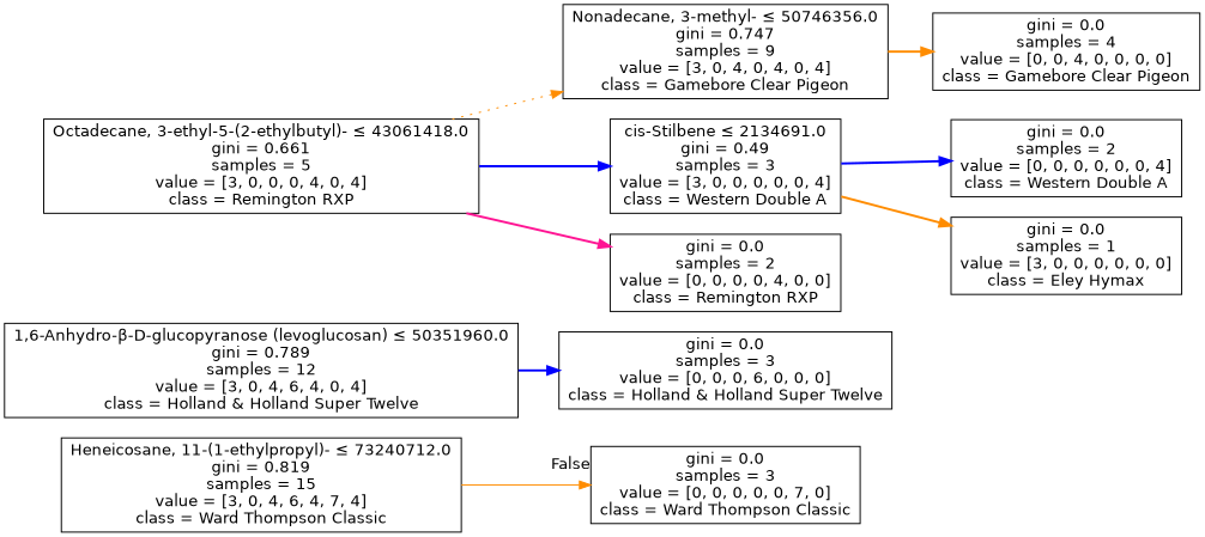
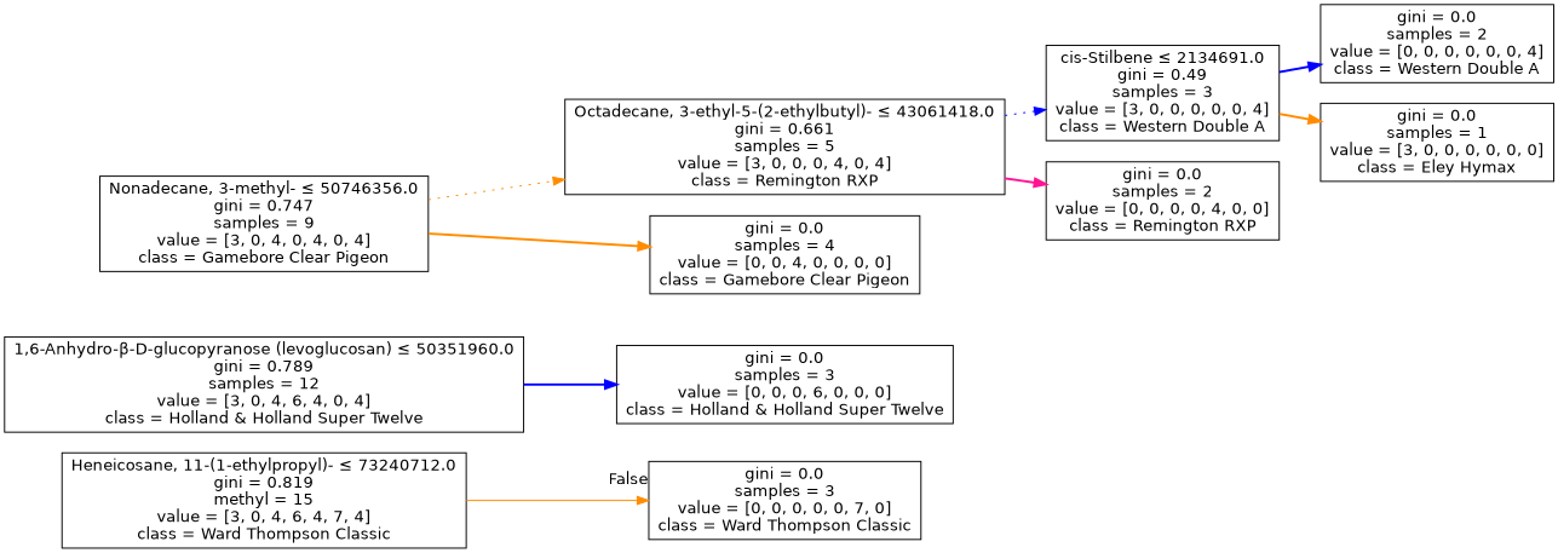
  digraph {
    rankdir=LR
    node [fontname=helvetica shape=box]
    edge [color=darkorange fontname=helvetica style=bold]
-   n1 [label=<Heneicosane, 11-(1-ethylpropyl)- &le; 73240712.0<br/>gini = 0.819<br/>samples = 15<br/>value = [3, 0, 4, 6, 4, 7, 4]<br/>class = Ward Thompson Classic>]
+   n1 [label=<Heneicosane, 11-(1-ethylpropyl)- &le; 73240712.0<br/>gini = 0.819<br/>methyl = 15<br/>value = [3, 0, 4, 6, 4, 7, 4]<br/>class = Ward Thompson Classic>]
    n2 [label=<gini = 0.0<br/>samples = 3<br/>value = [0, 0, 0, 0, 0, 7, 0]<br/>class = Ward Thompson Classic>]
    n3 [label=<1,6-Anhydro-β-D-glucopyranose (levoglucosan) &le; 50351960.0<br/>gini = 0.789<br/>samples = 12<br/>value = [3, 0, 4, 6, 4, 0, 4]<br/>class = Holland &amp; Holland Super Twelve>]
    n4 [label=<gini = 0.0<br/>samples = 3<br/>value = [0, 0, 0, 6, 0, 0, 0]<br/>class = Holland &amp; Holland Super Twelve>]
    n5 [label=<Nonadecane, 3-methyl- &le; 50746356.0<br/>gini = 0.747<br/>samples = 9<br/>value = [3, 0, 4, 0, 4, 0, 4]<br/>class = Gamebore Clear Pigeon>]
    n6 [label=<Octadecane, 3-ethyl-5-(2-ethylbutyl)- &le; 43061418.0<br/>gini = 0.661<br/>samples = 5<br/>value = [3, 0, 0, 0, 4, 0, 4]<br/>class = Remington RXP>]
    n7 [label=<gini = 0.0<br/>samples = 4<br/>value = [0, 0, 4, 0, 0, 0, 0]<br/>class = Gamebore Clear Pigeon>]
    n8 [label=<cis-Stilbene &le; 2134691.0<br/>gini = 0.49<br/>samples = 3<br/>value = [3, 0, 0, 0, 0, 0, 4]<br/>class = Western Double A>]
    n9 [label=<gini = 0.0<br/>samples = 2<br/>value = [0, 0, 0, 0, 4, 0, 0]<br/>class = Remington RXP>]
    n10 [label=<gini = 0.0<br/>samples = 2<br/>value = [0, 0, 0, 0, 0, 0, 4]<br/>class = Western Double A>]
    n11 [label=<gini = 0.0<br/>samples = 1<br/>value = [3, 0, 0, 0, 0, 0, 0]<br/>class = Eley Hymax>]
    n1 -> n2 [headlabel=False labelangle=-45 labeldistance=2.5 style=solid]
    n3 -> n4 [color=blue]
-   n6 -> n5 [style=dotted]
+   n5 -> n6 [style=dotted]
    n5 -> n7
-   n6 -> n8 [color=blue]
+   n6 -> n8 [color=blue style=dotted]
    n6 -> n9 [color=deeppink]
    n8 -> n10 [color=blue]
    n8 -> n11
  }
